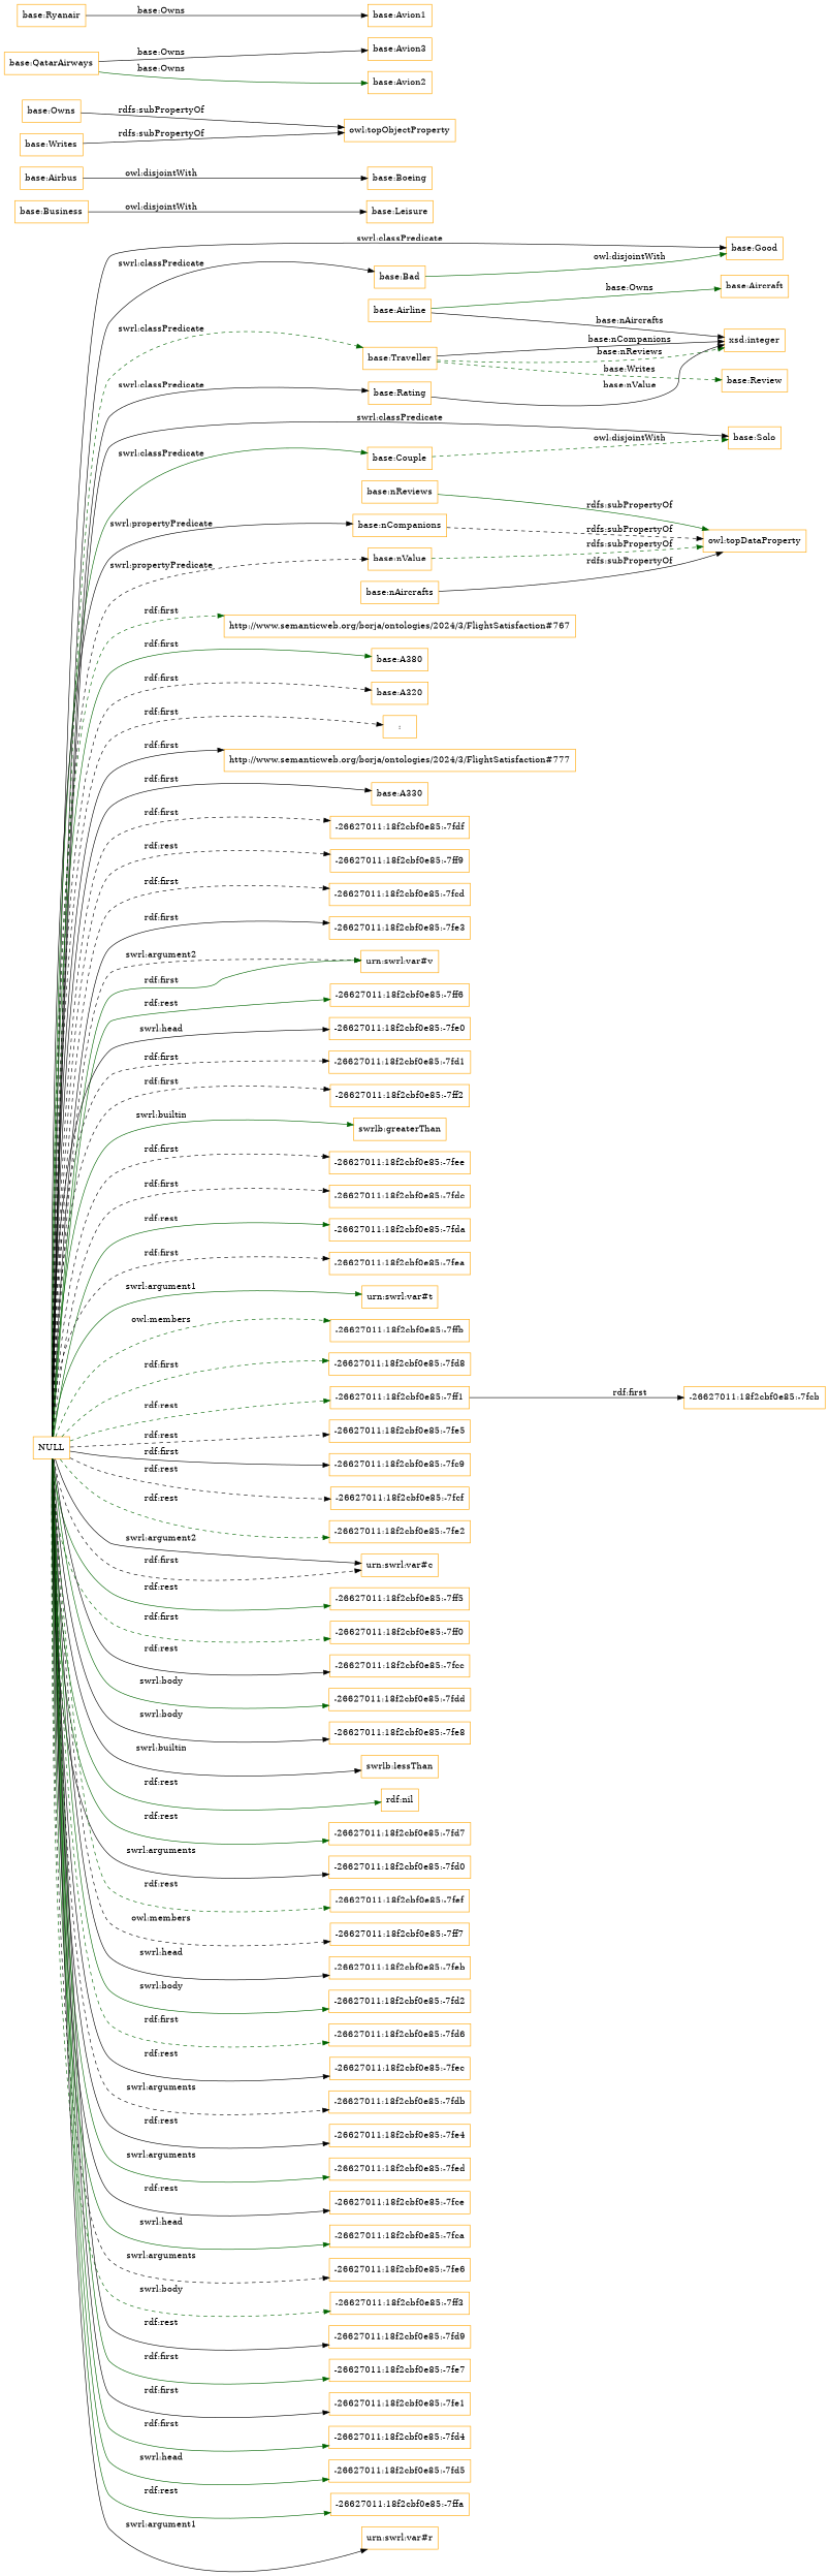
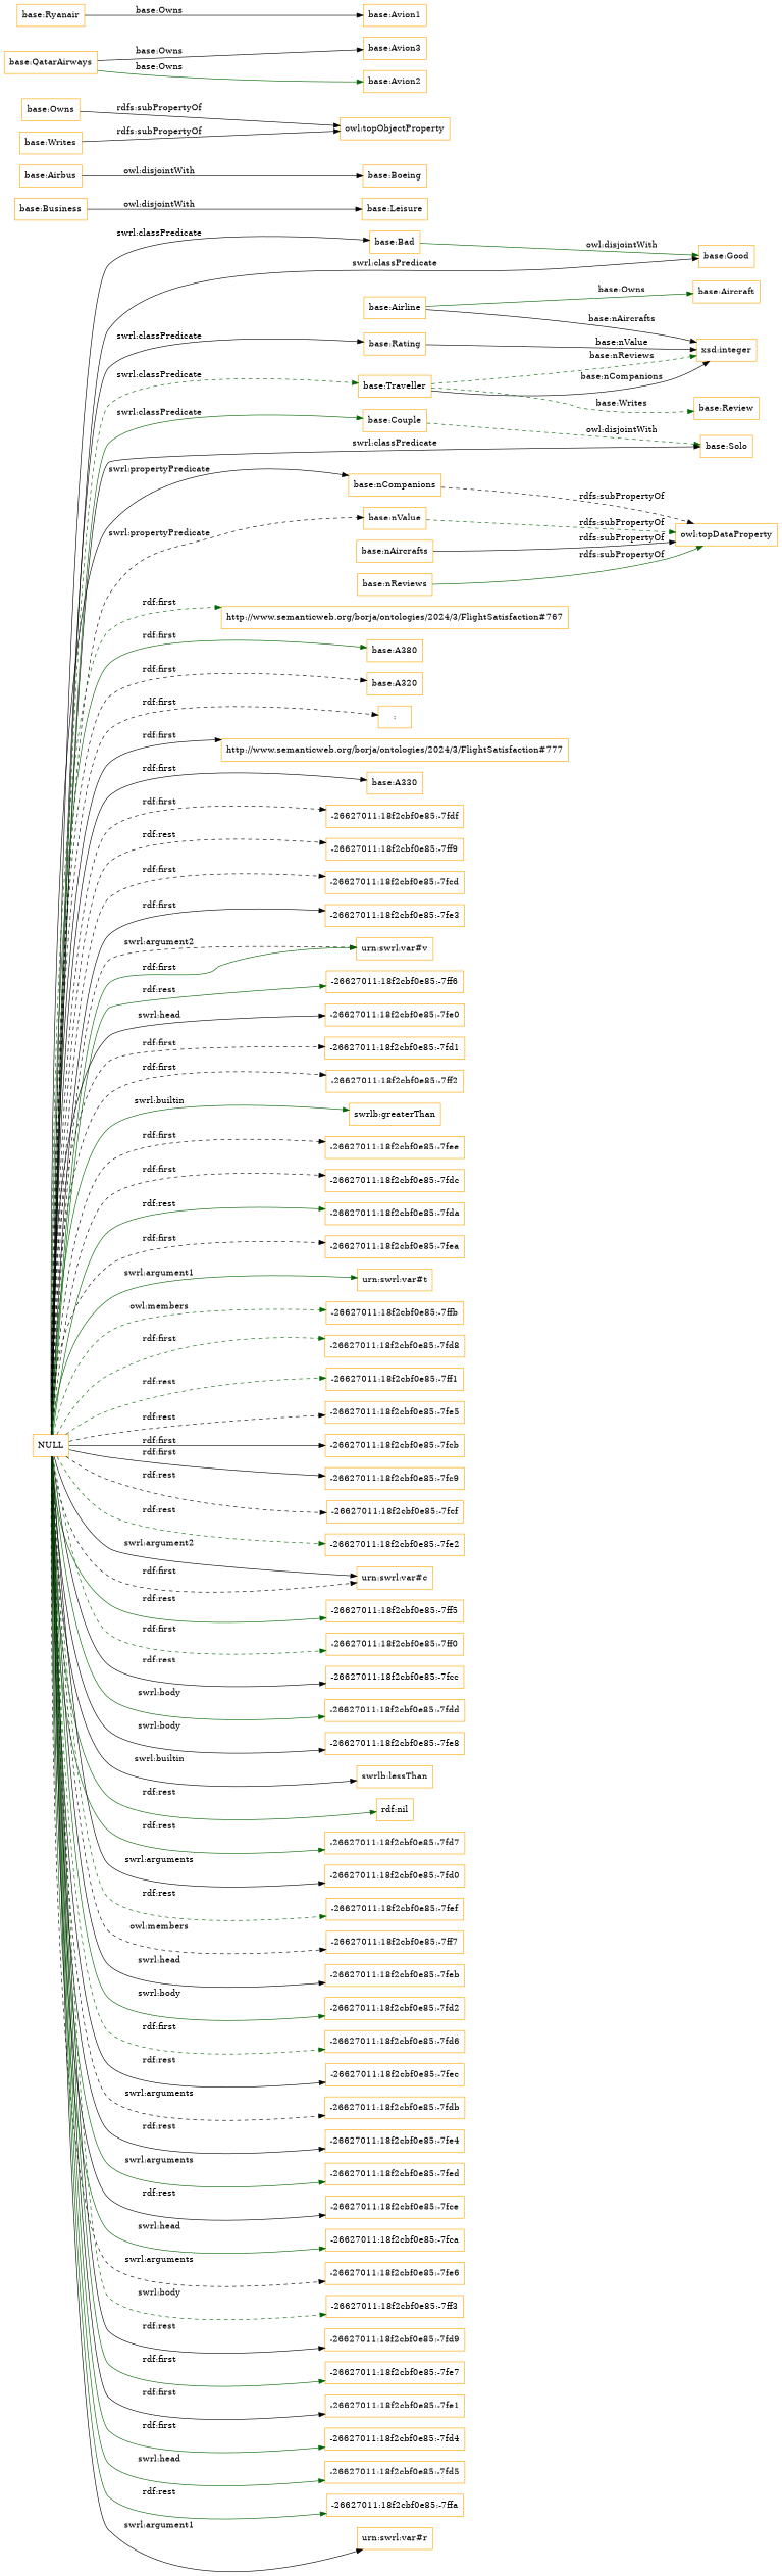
  digraph {
    rankdir=LR
    node [color=orange shape=rectangle]
    edge [color=black style=solid]
    "base:Bad"
    "base:Good"
    "base:Airline"
    "base:Aircraft"
    "xsd:integer"
    "base:Traveller"
    "base:Review"
    "base:Couple"
    "base:Solo"
    "base:Business"
    "base:Leisure"
    "base:Rating"
    "base:Airbus"
    "base:Boeing"
    "base:nCompanions"
    "owl:topDataProperty"
    "base:Owns"
    "owl:topObjectProperty"
    "base:QatarAirways"
    "base:Avion3"
    "base:Avion2"
    "base:nValue"
    "base:nAircrafts"
    "base:Ryanair"
    "base:Avion1"
    "base:nReviews"
    NULL
    "http://www.semanticweb.org/borja/ontologies/2024/3/FlightSatisfaction#767"
    "base:A380"
    "base:A320"
    ":"
    "http://www.semanticweb.org/borja/ontologies/2024/3/FlightSatisfaction#777"
    "base:A330"
    "-26627011:18f2cbf0e85:-7fdf"
    "-26627011:18f2cbf0e85:-7ff9"
    "-26627011:18f2cbf0e85:-7fcd"
    "-26627011:18f2cbf0e85:-7fe3"
    "urn:swrl:var#v"
    "-26627011:18f2cbf0e85:-7ff6"
    "-26627011:18f2cbf0e85:-7fe0"
    "-26627011:18f2cbf0e85:-7fd1"
    "-26627011:18f2cbf0e85:-7ff2"
    "swrlb:greaterThan"
    "-26627011:18f2cbf0e85:-7fee"
    "-26627011:18f2cbf0e85:-7fdc"
    "-26627011:18f2cbf0e85:-7fda"
    "-26627011:18f2cbf0e85:-7fea"
    "urn:swrl:var#t"
    "-26627011:18f2cbf0e85:-7ffb"
    "-26627011:18f2cbf0e85:-7fd8"
    "-26627011:18f2cbf0e85:-7ff1"
    "-26627011:18f2cbf0e85:-7fe5"
    "-26627011:18f2cbf0e85:-7fcb"
    "-26627011:18f2cbf0e85:-7fc9"
    "-26627011:18f2cbf0e85:-7fcf"
    "-26627011:18f2cbf0e85:-7fe2"
    "urn:swrl:var#c"
    "-26627011:18f2cbf0e85:-7ff5"
    "-26627011:18f2cbf0e85:-7ff0"
    "-26627011:18f2cbf0e85:-7fcc"
    "-26627011:18f2cbf0e85:-7fdd"
    "-26627011:18f2cbf0e85:-7fe8"
    "swrlb:lessThan"
    "rdf:nil"
    "-26627011:18f2cbf0e85:-7fd7"
    "-26627011:18f2cbf0e85:-7fd0"
    "-26627011:18f2cbf0e85:-7fef"
    "-26627011:18f2cbf0e85:-7ff7"
    "-26627011:18f2cbf0e85:-7feb"
    "-26627011:18f2cbf0e85:-7fd2"
    "-26627011:18f2cbf0e85:-7fd6"
    "-26627011:18f2cbf0e85:-7fec"
    "-26627011:18f2cbf0e85:-7fdb"
    "-26627011:18f2cbf0e85:-7fe4"
    "-26627011:18f2cbf0e85:-7fed"
    "-26627011:18f2cbf0e85:-7fce"
    "-26627011:18f2cbf0e85:-7fca"
    "-26627011:18f2cbf0e85:-7fe6"
    "-26627011:18f2cbf0e85:-7ff3"
    "-26627011:18f2cbf0e85:-7fd9"
    "-26627011:18f2cbf0e85:-7fe7"
    "-26627011:18f2cbf0e85:-7fe1"
    "-26627011:18f2cbf0e85:-7fd4"
    "-26627011:18f2cbf0e85:-7fd5"
    "-26627011:18f2cbf0e85:-7ffa"
    "urn:swrl:var#r"
    "base:Writes"
    "base:Bad" -> "base:Good" [color=darkgreen label="owl:disjointWith"]
    "base:Airline" -> "base:Aircraft" [color=darkgreen label="base:Owns"]
    "base:Airline" -> "xsd:integer" [label="base:nAircrafts"]
    "base:Traveller" -> "xsd:integer" [color=darkgreen label="base:nReviews" style=dashed]
    "base:Traveller" -> "xsd:integer" [label="base:nCompanions"]
    "base:Traveller" -> "base:Review" [color=darkgreen label="base:Writes" style=dashed]
    "base:Couple" -> "base:Solo" [color=darkgreen label="owl:disjointWith" style=dashed]
    "base:Business" -> "base:Leisure" [label="owl:disjointWith"]
    "base:Rating" -> "xsd:integer" [label="base:nValue"]
    "base:Airbus" -> "base:Boeing" [label="owl:disjointWith"]
    "base:nCompanions" -> "owl:topDataProperty" [label="rdfs:subPropertyOf" style=dashed]
    "base:Owns" -> "owl:topObjectProperty" [label="rdfs:subPropertyOf"]
    "base:QatarAirways" -> "base:Avion3" [label="base:Owns"]
    "base:QatarAirways" -> "base:Avion2" [color=darkgreen label="base:Owns"]
    "base:nValue" -> "owl:topDataProperty" [color=darkgreen label="rdfs:subPropertyOf" style=dashed]
    "base:nAircrafts" -> "owl:topDataProperty" [label="rdfs:subPropertyOf"]
    "base:Ryanair" -> "base:Avion1" [label="base:Owns"]
    "base:nReviews" -> "owl:topDataProperty" [color=darkgreen label="rdfs:subPropertyOf"]
    NULL -> "base:Bad" [label="swrl:classPredicate"]
    NULL -> "base:Good" [label="swrl:classPredicate"]
    NULL -> "base:Traveller" [color=darkgreen label="swrl:classPredicate" style=dashed]
    NULL -> "base:Couple" [color=darkgreen label="swrl:classPredicate"]
    NULL -> "base:Solo" [label="swrl:classPredicate"]
    NULL -> "base:Rating" [label="swrl:classPredicate"]
    NULL -> "base:nCompanions" [label="swrl:propertyPredicate"]
    NULL -> "base:nValue" [label="swrl:propertyPredicate" style=dashed]
    NULL -> "http://www.semanticweb.org/borja/ontologies/2024/3/FlightSatisfaction#767" [color=darkgreen label="rdf:first" style=dashed]
    NULL -> "base:A380" [color=darkgreen label="rdf:first"]
    NULL -> "base:A320" [label="rdf:first" style=dashed]
    NULL -> ":" [label="rdf:first" style=dashed]
    NULL -> "http://www.semanticweb.org/borja/ontologies/2024/3/FlightSatisfaction#777" [label="rdf:first"]
    NULL -> "base:A330" [label="rdf:first"]
    NULL -> "-26627011:18f2cbf0e85:-7fdf" [label="rdf:first" style=dashed]
    NULL -> "-26627011:18f2cbf0e85:-7ff9" [label="rdf:rest" style=dashed]
    NULL -> "-26627011:18f2cbf0e85:-7fcd" [label="rdf:first" style=dashed]
    NULL -> "-26627011:18f2cbf0e85:-7fe3" [label="rdf:first"]
    NULL -> "urn:swrl:var#v" [label="swrl:argument2" style=dashed]
    NULL -> "urn:swrl:var#v" [color=darkgreen label="rdf:first"]
    NULL -> "-26627011:18f2cbf0e85:-7ff6" [color=darkgreen label="rdf:rest"]
    NULL -> "-26627011:18f2cbf0e85:-7fe0" [label="swrl:head"]
    NULL -> "-26627011:18f2cbf0e85:-7fd1" [label="rdf:first" style=dashed]
    NULL -> "-26627011:18f2cbf0e85:-7ff2" [label="rdf:first" style=dashed]
    NULL -> "swrlb:greaterThan" [color=darkgreen label="swrl:builtin"]
    NULL -> "-26627011:18f2cbf0e85:-7fee" [label="rdf:first" style=dashed]
    NULL -> "-26627011:18f2cbf0e85:-7fdc" [label="rdf:first" style=dashed]
    NULL -> "-26627011:18f2cbf0e85:-7fda" [color=darkgreen label="rdf:rest"]
    NULL -> "-26627011:18f2cbf0e85:-7fea" [label="rdf:first" style=dashed]
    NULL -> "urn:swrl:var#t" [color=darkgreen label="swrl:argument1"]
    NULL -> "-26627011:18f2cbf0e85:-7ffb" [color=darkgreen label="owl:members" style=dashed]
    NULL -> "-26627011:18f2cbf0e85:-7fd8" [color=darkgreen label="rdf:first" style=dashed]
    NULL -> "-26627011:18f2cbf0e85:-7ff1" [color=darkgreen label="rdf:rest" style=dashed]
    NULL -> "-26627011:18f2cbf0e85:-7fe5" [label="rdf:rest" style=dashed]
-   "-26627011:18f2cbf0e85:-7ff1" -> "-26627011:18f2cbf0e85:-7fcb" [label="rdf:first"]
+   NULL -> "-26627011:18f2cbf0e85:-7fcb" [label="rdf:first"]
    NULL -> "-26627011:18f2cbf0e85:-7fc9" [label="rdf:first"]
    NULL -> "-26627011:18f2cbf0e85:-7fcf" [label="rdf:rest" style=dashed]
    NULL -> "-26627011:18f2cbf0e85:-7fe2" [color=darkgreen label="rdf:rest" style=dashed]
    NULL -> "urn:swrl:var#c" [label="swrl:argument2"]
    NULL -> "urn:swrl:var#c" [label="rdf:first" style=dashed]
    NULL -> "-26627011:18f2cbf0e85:-7ff5" [color=darkgreen label="rdf:rest"]
    NULL -> "-26627011:18f2cbf0e85:-7ff0" [color=darkgreen label="rdf:first" style=dashed]
    NULL -> "-26627011:18f2cbf0e85:-7fcc" [label="rdf:rest"]
    NULL -> "-26627011:18f2cbf0e85:-7fdd" [color=darkgreen label="swrl:body"]
    NULL -> "-26627011:18f2cbf0e85:-7fe8" [label="swrl:body"]
    NULL -> "swrlb:lessThan" [label="swrl:builtin"]
    NULL -> "rdf:nil" [color=darkgreen label="rdf:rest"]
    NULL -> "-26627011:18f2cbf0e85:-7fd7" [color=darkgreen label="rdf:rest"]
    NULL -> "-26627011:18f2cbf0e85:-7fd0" [label="swrl:arguments"]
    NULL -> "-26627011:18f2cbf0e85:-7fef" [color=darkgreen label="rdf:rest" style=dashed]
    NULL -> "-26627011:18f2cbf0e85:-7ff7" [label="owl:members" style=dashed]
    NULL -> "-26627011:18f2cbf0e85:-7feb" [label="swrl:head"]
    NULL -> "-26627011:18f2cbf0e85:-7fd2" [color=darkgreen label="swrl:body"]
    NULL -> "-26627011:18f2cbf0e85:-7fd6" [color=darkgreen label="rdf:first" style=dashed]
    NULL -> "-26627011:18f2cbf0e85:-7fec" [label="rdf:rest"]
    NULL -> "-26627011:18f2cbf0e85:-7fdb" [label="swrl:arguments" style=dashed]
    NULL -> "-26627011:18f2cbf0e85:-7fe4" [label="rdf:rest"]
    NULL -> "-26627011:18f2cbf0e85:-7fed" [color=darkgreen label="swrl:arguments"]
    NULL -> "-26627011:18f2cbf0e85:-7fce" [label="rdf:rest"]
    NULL -> "-26627011:18f2cbf0e85:-7fca" [color=darkgreen label="swrl:head"]
    NULL -> "-26627011:18f2cbf0e85:-7fe6" [label="swrl:arguments" style=dashed]
    NULL -> "-26627011:18f2cbf0e85:-7ff3" [color=darkgreen label="swrl:body" style=dashed]
    NULL -> "-26627011:18f2cbf0e85:-7fd9" [label="rdf:rest"]
    NULL -> "-26627011:18f2cbf0e85:-7fe7" [color=darkgreen label="rdf:first"]
    NULL -> "-26627011:18f2cbf0e85:-7fe1" [label="rdf:first"]
    NULL -> "-26627011:18f2cbf0e85:-7fd4" [color=darkgreen label="rdf:first"]
    NULL -> "-26627011:18f2cbf0e85:-7fd5" [color=darkgreen label="swrl:head"]
    NULL -> "-26627011:18f2cbf0e85:-7ffa" [color=darkgreen label="rdf:rest"]
    NULL -> "urn:swrl:var#r" [label="swrl:argument1"]
    "base:Writes" -> "owl:topObjectProperty" [label="rdfs:subPropertyOf"]
  }
